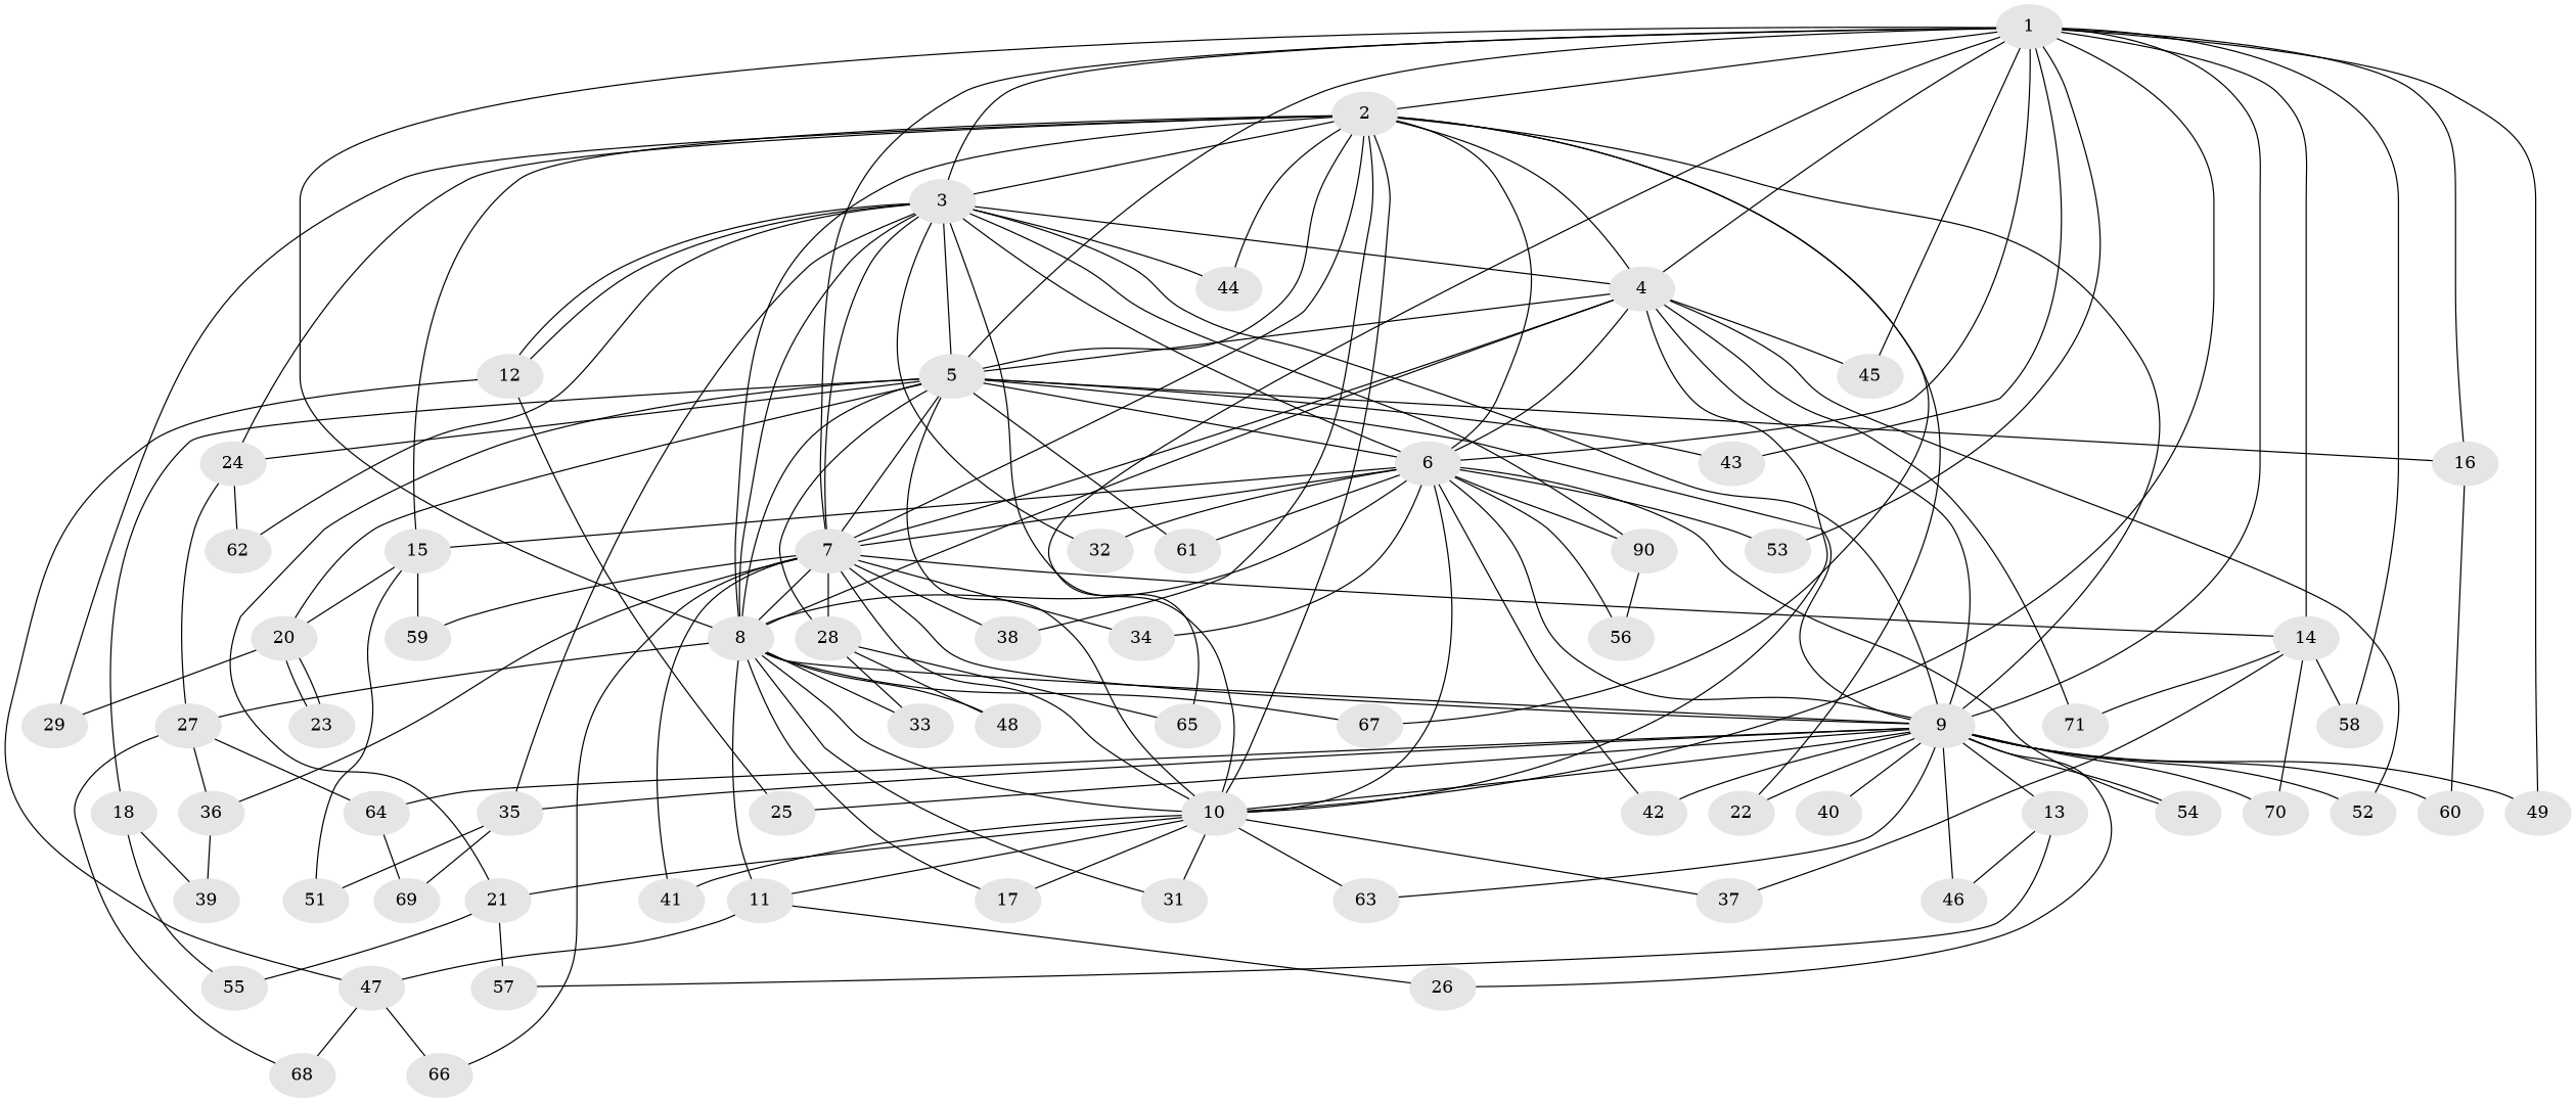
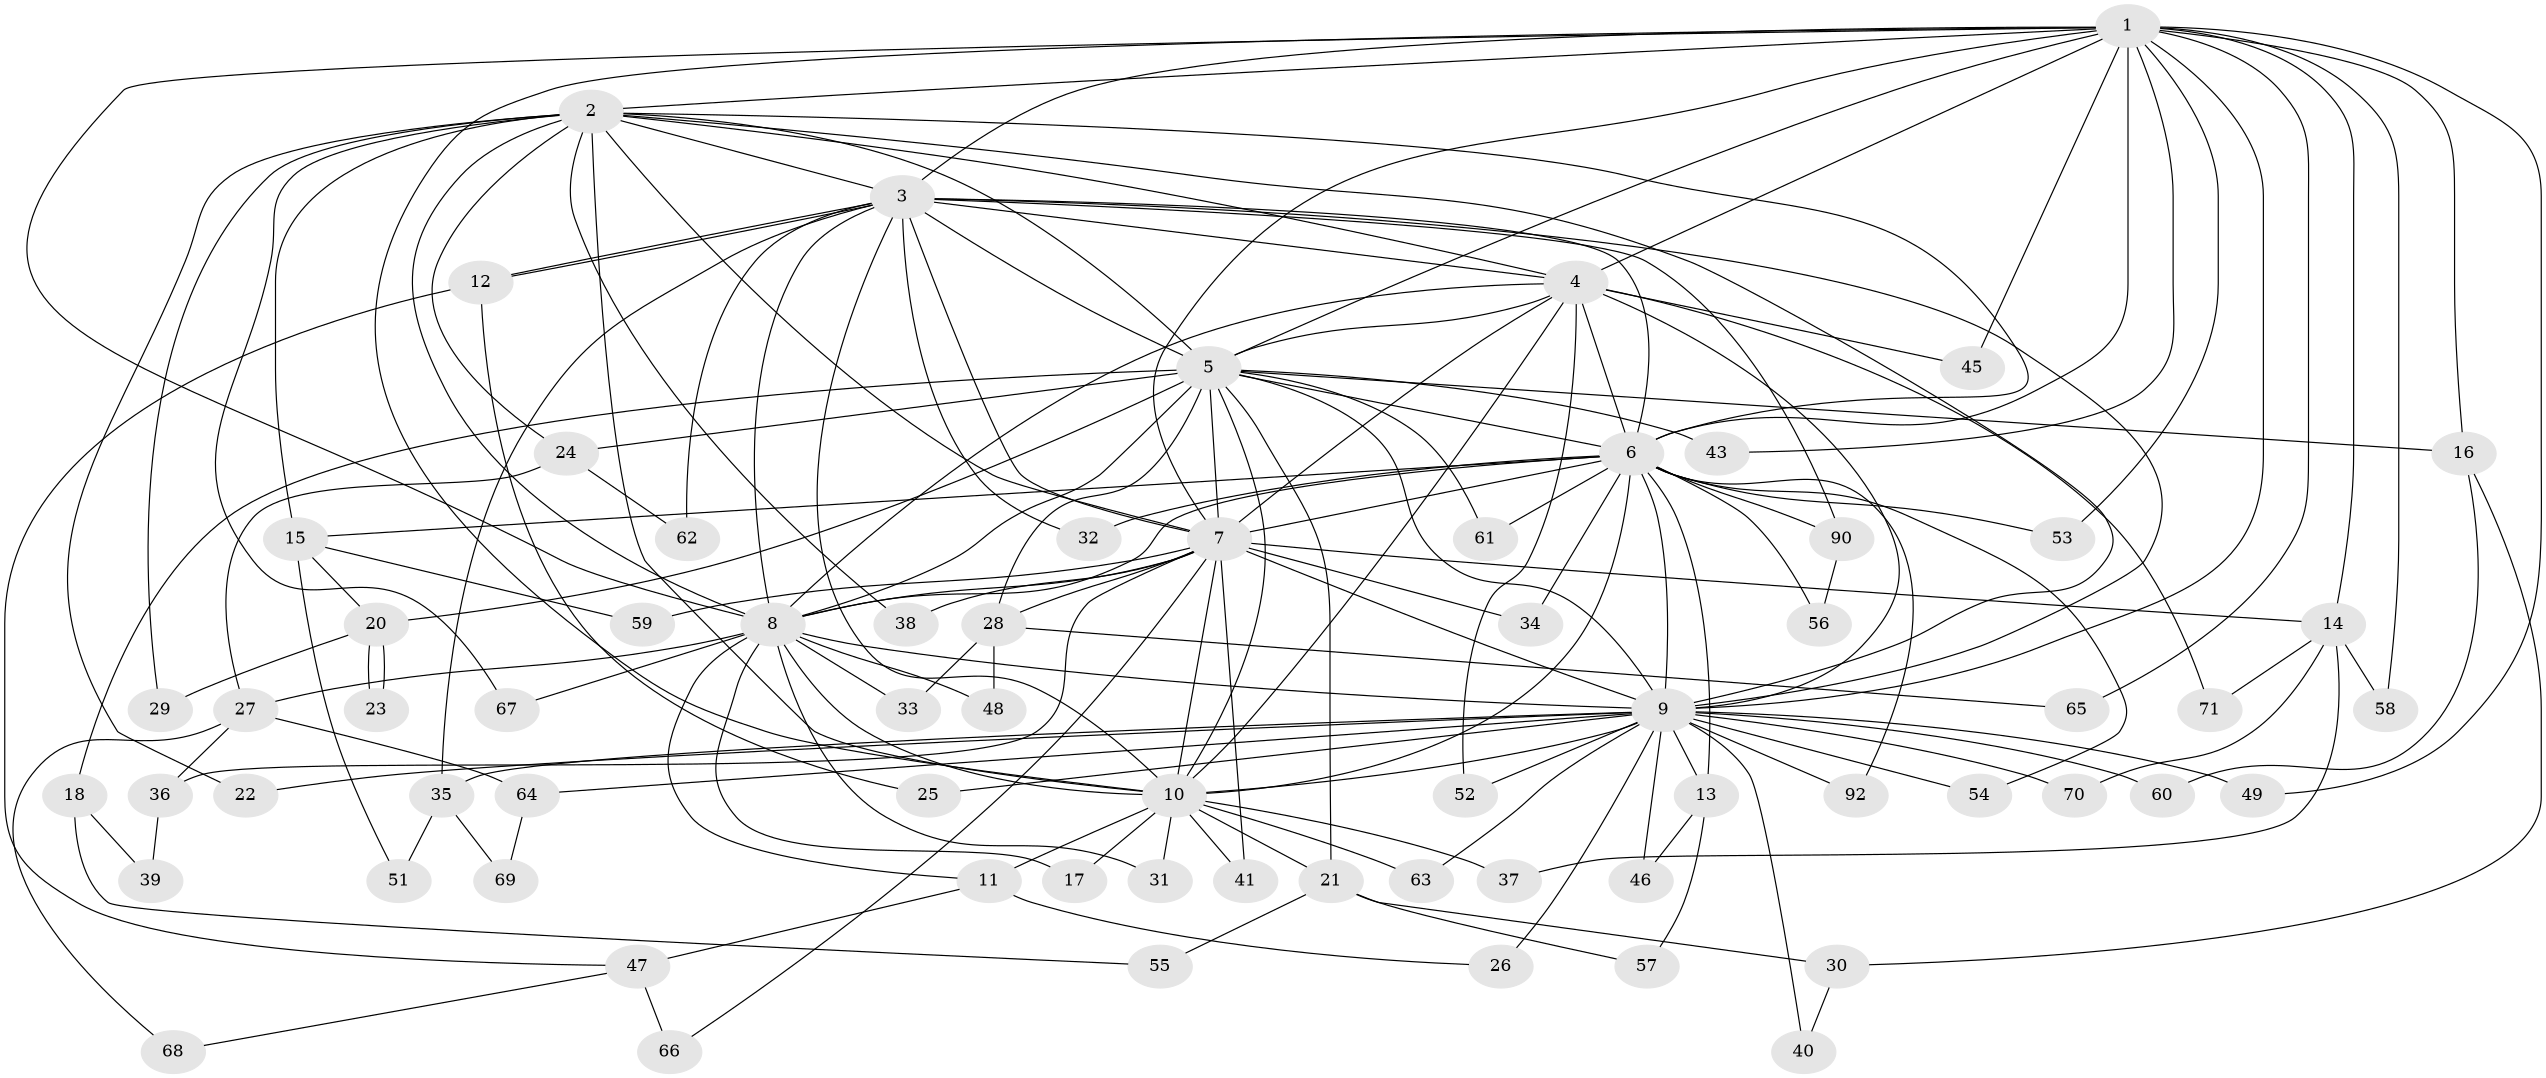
  graph {
    node [color=gray90 style=filled]
    1
    2
    3
    4
    5
    6
    7
    8
    9
    10
    14
    16
    43
    45
    49
    53
    58
    65
    15
    22
    24
    29
    38
-   44
    67
    12
    32
    35
    n29 [label=90]
    62
    52
    71
    18
    20
    21
    28
    61
    13
    34
-   42
+   42 [label=92]
    54
    56
    36
    41
    59
    66
    11
    17
    27
    31
    33
    48
    25
    26
    40
    46
    60
    63
    64
    70
    37
+   30
    51
    47
    69
    39
    55
    23
    57
    68
    1 -- 2
    1 -- 3
    1 -- 4
    1 -- 5
    1 -- 6
    1 -- 7
    1 -- 8
    1 -- 9
    1 -- 10
    1 -- 14
    1 -- 16
    1 -- 43
    1 -- 45
    1 -- 49
    1 -- 53
    1 -- 58
    1 -- 65
    2 -- 3
    2 -- 4
    2 -- 5
    2 -- 6
    2 -- 7
    2 -- 8
    2 -- 9
    2 -- 10
    2 -- 15
    2 -- 22
    2 -- 24
    2 -- 29
    2 -- 38
-   2 -- 44
    2 -- 67
    3 -- 4
    3 -- 5
    3 -- 6
    3 -- 7
    3 -- 8
    3 -- 9
    3 -- 10
-   3 -- 44
    3 -- 12
    3 -- 12
    3 -- 32
    3 -- 35
    3 -- n29
    3 -- 62
    4 -- 5
    4 -- 6
    4 -- 7
    4 -- 8
    4 -- 9
    4 -- 10
    4 -- 45
    4 -- 52
    4 -- 71
    5 -- 6
    5 -- 7
    5 -- 8
    5 -- 9
    5 -- 10
    5 -- 16
    5 -- 43
    5 -- 24
    5 -- 18
    5 -- 20
    5 -- 21
    5 -- 28
    5 -- 61
    6 -- 7
    6 -- 8
    6 -- 9
    6 -- 10
    6 -- 53
    6 -- 15
    6 -- 32
    6 -- n29
    6 -- 61
+   6 -- 13
    6 -- 34
    6 -- 42
    6 -- 54
    6 -- 56
    7 -- 8
    7 -- 9
    7 -- 10
    7 -- 14
    7 -- 38
    7 -- 28
    7 -- 34
    7 -- 36
    7 -- 41
    7 -- 59
    7 -- 66
    8 -- 9
    8 -- 10
    8 -- 67
    8 -- 11
    8 -- 17
    8 -- 27
    8 -- 31
    8 -- 33
    8 -- 48
    9 -- 10
    9 -- 49
    9 -- 22
    9 -- 35
    9 -- 52
    9 -- 13
    9 -- 42
    9 -- 54
    9 -- 25
    9 -- 26
    9 -- 40
    9 -- 46
    9 -- 60
    9 -- 63
    9 -- 64
    9 -- 70
    10 -- 21
    10 -- 41
    10 -- 11
    10 -- 17
    10 -- 31
    10 -- 63
    10 -- 37
    14 -- 58
    14 -- 71
    14 -- 70
    14 -- 37
    16 -- 60
+   16 -- 30
    15 -- 20
    15 -- 59
    15 -- 51
    24 -- 62
    24 -- 27
    12 -- 25
    12 -- 47
    35 -- 51
    35 -- 69
    n29 -- 56
    18 -- 39
    18 -- 55
    20 -- 29
    20 -- 23
    20 -- 23
+   21 -- 30
    21 -- 55
    21 -- 57
    28 -- 65
    28 -- 33
    28 -- 48
    13 -- 46
    13 -- 57
    36 -- 39
    11 -- 26
    11 -- 47
    27 -- 36
    27 -- 64
    27 -- 68
    64 -- 69
+   30 -- 40
    47 -- 66
    47 -- 68
  }
